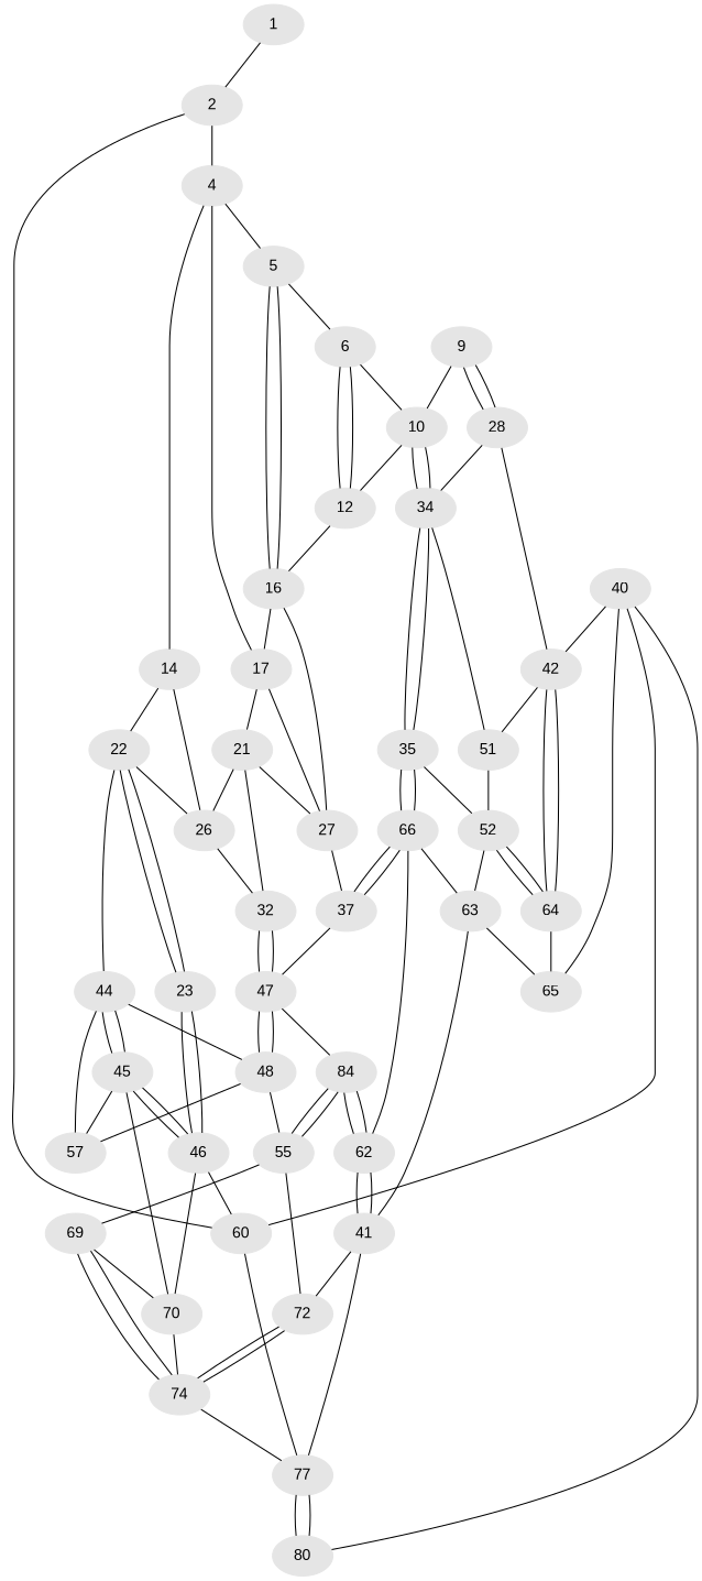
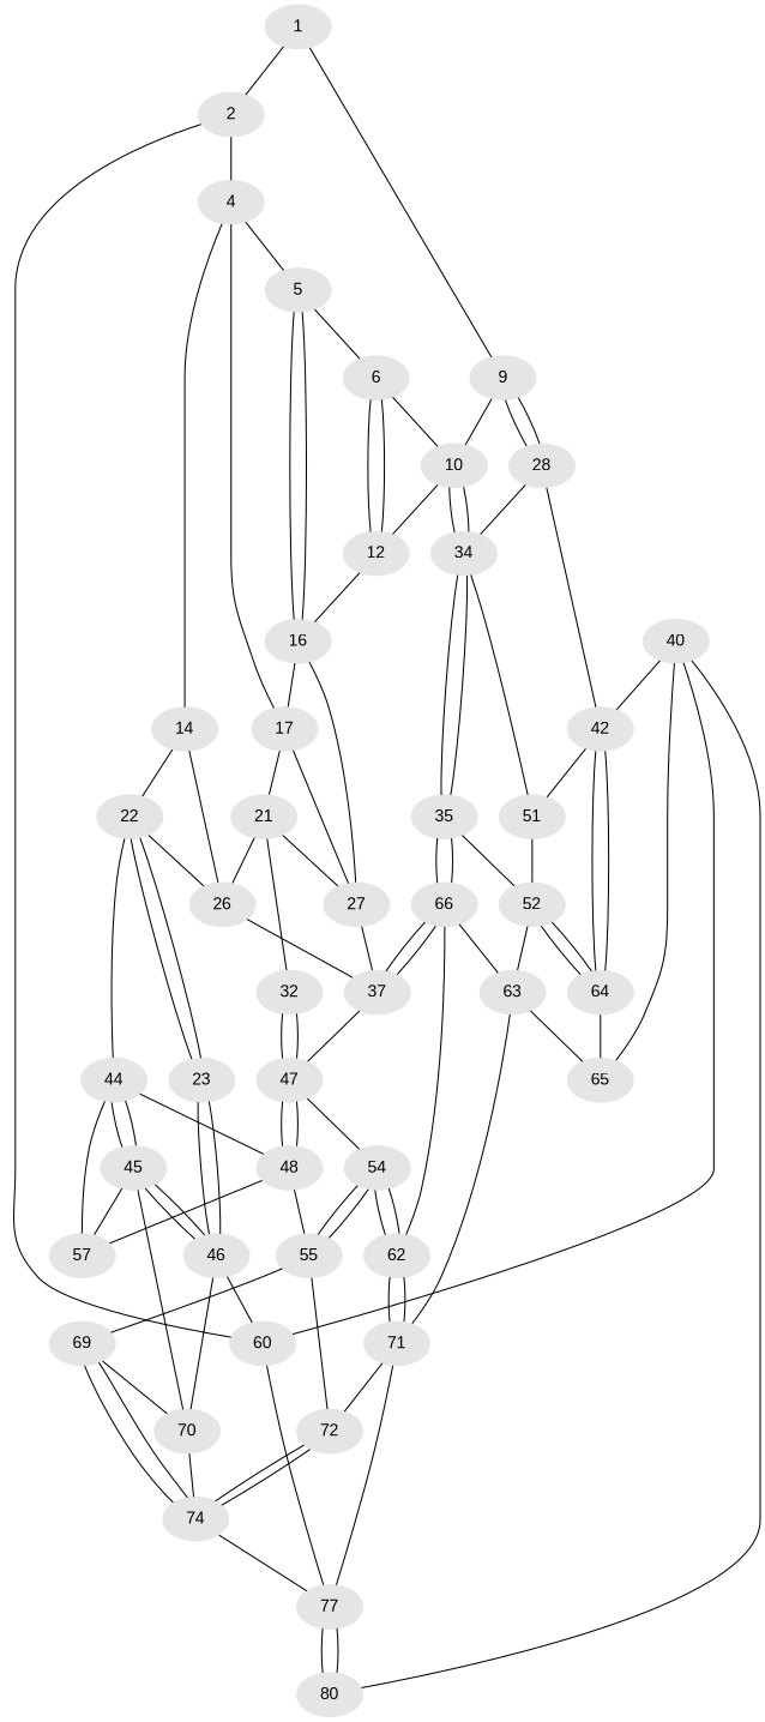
  graph {
    fontname="Liberation Sans"
    node [color=gray90 fontname="Liberation Sans" style=filled]
    edge [fontname="Liberation Sans"]
    1 [super="+8"]
    2 [super="+3"]
    9
    4 [super="+13"]
    60
    10 [super="+11"]
    28 [super="+38"]
    5
    14 [super="+21"]
    17 [super="+24"]
    77 [super="+78"]
    6 [super="+7"]
    16 [super="+18"]
    22 [super="+30"]
    26 [super="+29"]
    27 [super="+33"]
    n17 [label=21 super="+31"]
    12
    34 [super="+39"]
    42 [super="+43"]
    35
    51
    23
    44 [super="+49"]
    32
    46 [super="+59"]
    37
    40 [super="+41"]
    65 [super="+66"]
    80 [super="+81"]
    45 [super="+58"]
    48 [super="+56"]
    57
    70 [super="+75"]
    47 [super="+50"]
    64
-   54 [label=84]
+   54
    n38 [label=66 super="+61"]
    52 [super="+53"]
    62
    63 [super="+67"]
-   71 [super="+73" label=41]
+   71 [super="+73"]
    55 [super="+68"]
    74 [super="+76"]
    69
    72
    1 -- 2
+   1 -- 9
    2 -- 4
    2 -- 60
    9 -- 10
    9 -- 28
    9 -- 28
    4 -- 5
    4 -- 14
    4 -- 17
    60 -- 77
    10 -- 12
    10 -- 34
    10 -- 34
    28 -- 34
    28 -- 42
    5 -- 6
    5 -- 16
    5 -- 16
    14 -- 22
    14 -- 26
    17 -- 27
    17 -- n17
    77 -- 80
    77 -- 80
    6 -- 10
    6 -- 12
    6 -- 12
    16 -- 17
    16 -- 27
    22 -- 26
    22 -- 23
    22 -- 23
    22 -- 44
-   26 -- 32
+   26 -- 37
    27 -- 37
    n17 -- 26
    n17 -- 27
    n17 -- 32
    12 -- 16
    34 -- 35
    34 -- 35
    34 -- 51
    42 -- 51
    42 -- 64
    42 -- 64
    35 -- n38
    35 -- n38
    35 -- 52
    51 -- 52
    23 -- 46
    23 -- 46
    44 -- 45
    44 -- 45
    44 -- 48
    44 -- 57
    32 -- 47
    32 -- 47
    46 -- 60
    46 -- 70
    37 -- 47
    40 -- 60
    40 -- 42
    40 -- 65
    40 -- 80
    45 -- 46
    45 -- 46
    45 -- 57
    45 -- 70
    48 -- 57
    48 -- 55
    70 -- 74
    47 -- 48
    47 -- 48
    47 -- 54
    64 -- 65
    54 -- 62
    54 -- 62
    54 -- 55
    54 -- 55
    n38 -- 37
    n38 -- 37
    n38 -- 62
    n38 -- 63
    52 -- 64
    52 -- 64
    52 -- 63
    62 -- 71
    62 -- 71
    63 -- 65
    63 -- 71
    71 -- 77
    71 -- 72
    55 -- 69
    55 -- 72
    74 -- 77
    69 -- 70
    69 -- 74
    69 -- 74
    72 -- 74
    72 -- 74
  }
